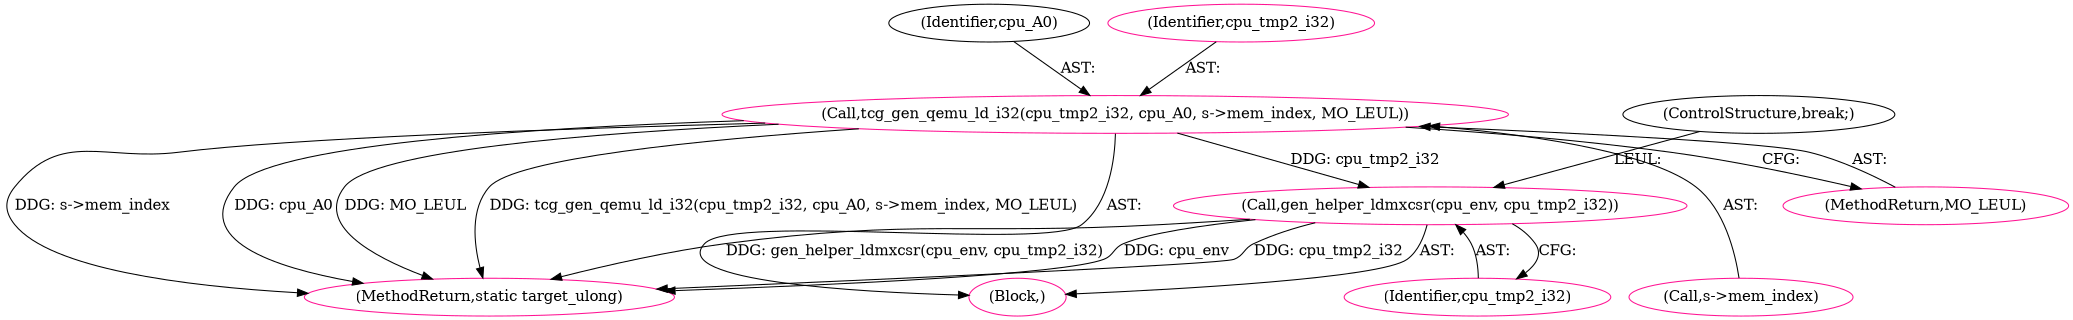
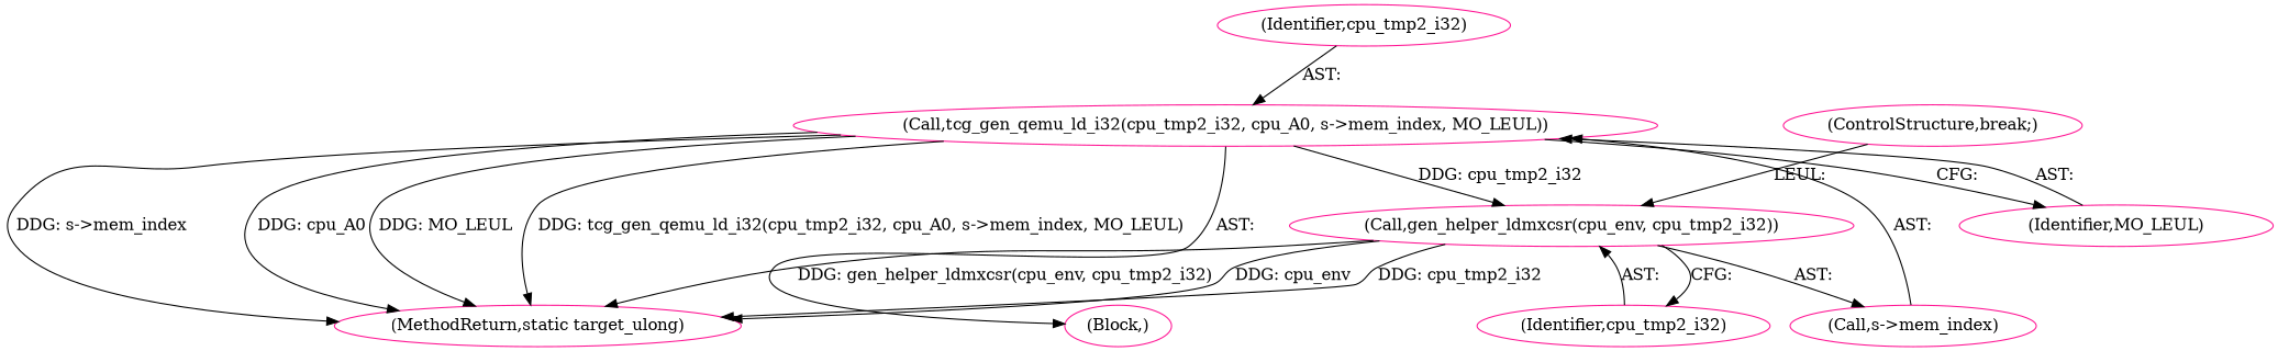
  digraph {
    node [color=deeppink]
    n1 [label="(Call,tcg_gen_qemu_ld_i32(cpu_tmp2_i32, cpu_A0, s->mem_index, MO_LEUL))"]
    n2 [label="(Call,gen_helper_ldmxcsr(cpu_env, cpu_tmp2_i32))"]
    n3 [label="(MethodReturn,static target_ulong)"]
    n4 [label="(Block,)"]
-   n5 [label="(MethodReturn,MO_LEUL)"]
+   n5 [label="(Identifier,MO_LEUL)"]
    n6 [label="(Identifier,cpu_tmp2_i32)"]
-   n7 [color=black label="(ControlStructure,break;)"]
-   n8 [color=black label="(Identifier,cpu_A0)"]
+   n7 [label="(ControlStructure,break;)"]
    n9 [label="(Identifier,cpu_tmp2_i32)"]
    n10 [label="(Call,s->mem_index)"]
    n1 -> n2 [label="DDG: cpu_tmp2_i32"]
    n1 -> n3 [label="DDG: MO_LEUL"]
    n1 -> n3 [label="DDG: tcg_gen_qemu_ld_i32(cpu_tmp2_i32, cpu_A0, s->mem_index, MO_LEUL)"]
    n1 -> n3 [label="DDG: s->mem_index"]
    n1 -> n3 [label="DDG: cpu_A0"]
    n1 -> n4 [label="AST: "]
    n1 -> n5 [label="CFG: "]
    n2 -> n3 [label="DDG: cpu_tmp2_i32"]
    n2 -> n3 [label="DDG: gen_helper_ldmxcsr(cpu_env, cpu_tmp2_i32)"]
    n2 -> n3 [label="DDG: cpu_env"]
-   n2 -> n4 [label="AST: "]
+   n2 -> n10 [label="AST: "]
    n2 -> n6 [label="CFG: "]
    n5 -> n1 [label="AST: "]
    n6 -> n2 [label="AST: "]
    n7 -> n2 [label="LEUL: "]
-   n8 -> n1 [label="AST: "]
    n9 -> n1 [label="AST: "]
    n10 -> n1 [label="AST: "]
  }
